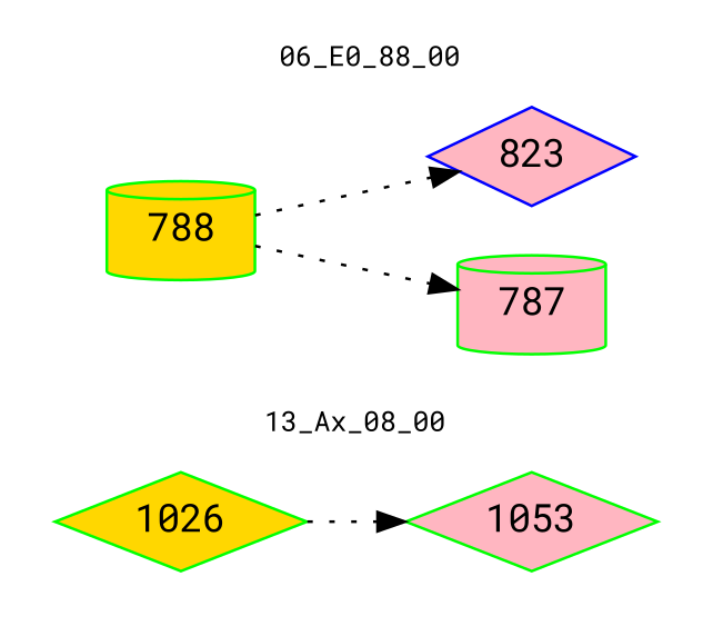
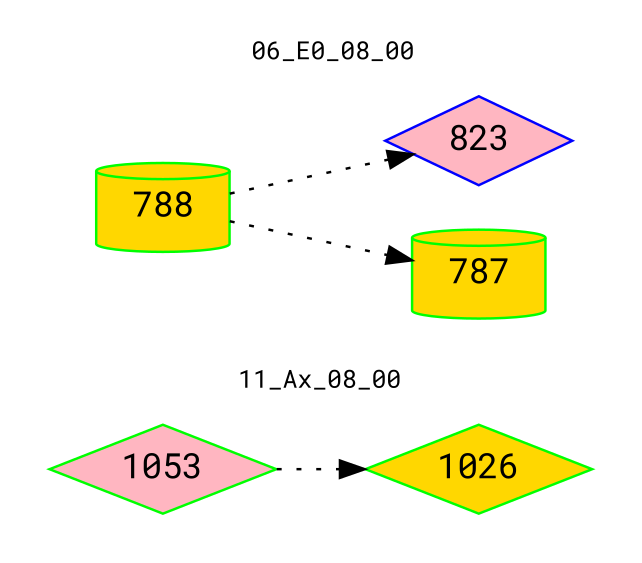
  digraph {
    fontname="Roboto Mono"
    rankdir=LR
    node [color=green fillcolor=gold fontname="Roboto Mono" shape=diamond style=filled]
    edge [color=black fontname="Roboto Mono" style=dotted]
    n1 [fillcolor=lightpink label=1053]
    n2 [label=1026]
    n3 [label=788 shape=cylinder]
-   n4 [fillcolor=lightpink label=787 shape=cylinder]
+   n4 [label=787 shape=cylinder]
    n5 [color=blue fillcolor=lightpink label=823]
    subgraph cluster_1 {
      color=white
      fontsize=10
-     label="13_Ax_08_00"
+     label="11_Ax_08_00"
      n1
      n2
    }
    subgraph cluster_2 {
      color=white
      fontsize=10
-     label="06_E0_88_00"
+     label="06_E0_08_00"
      n3
      n4
      n5
    }
-   n2 -> n1
+   n1 -> n2
    n3 -> n4
    n3 -> n5
  }
